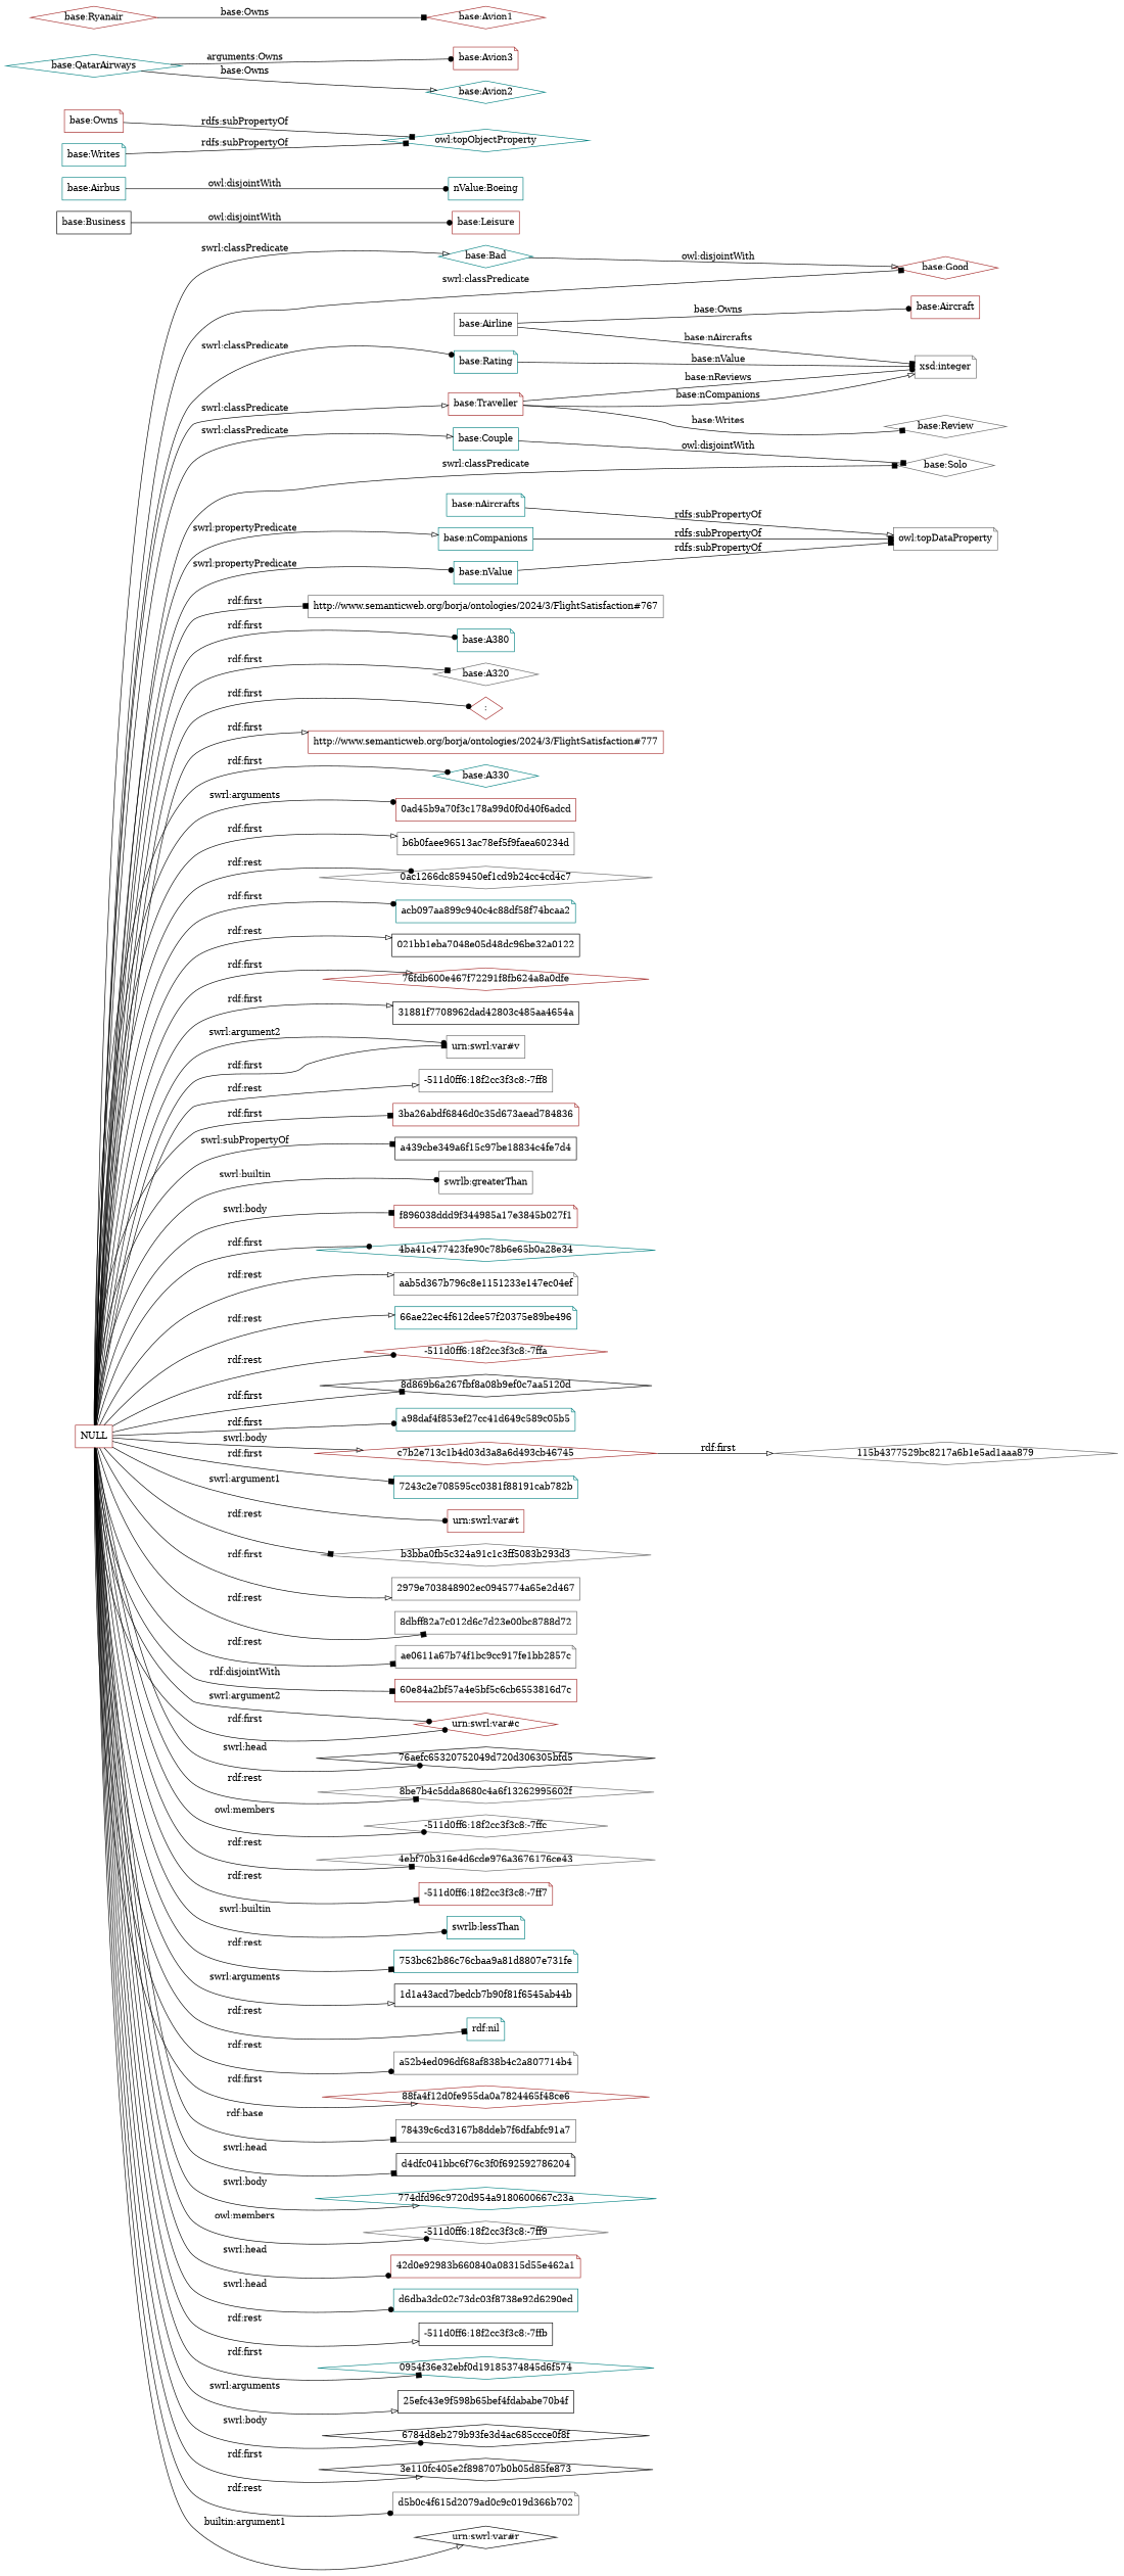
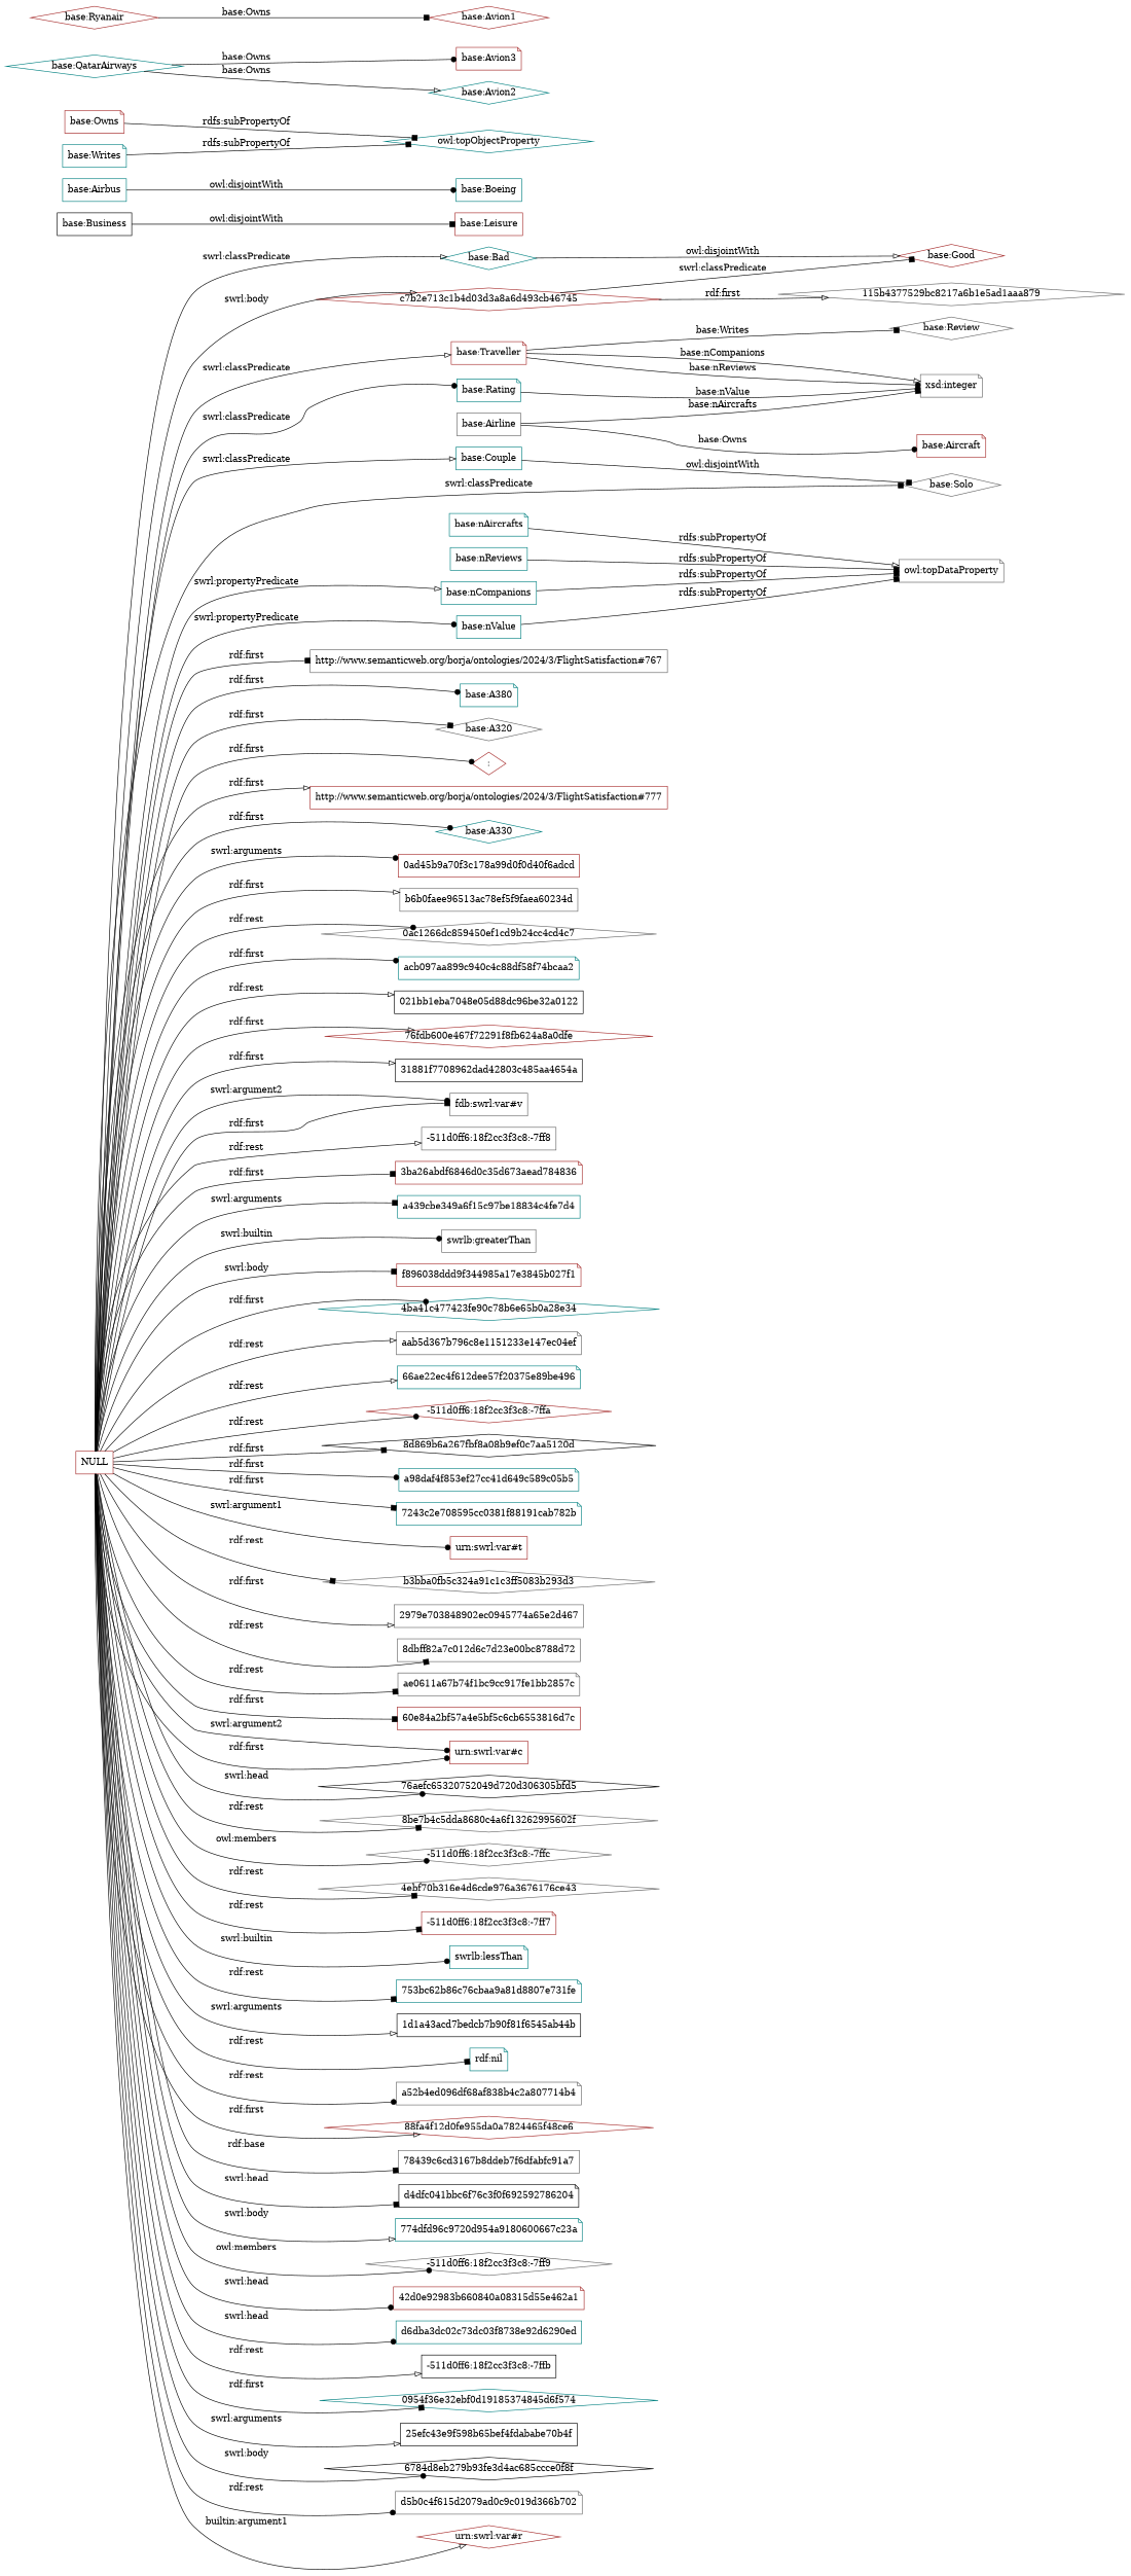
  digraph {
    rankdir=LR
    node [color=teal shape=diamond]
    edge [arrowhead=dot]
    "base:Good" [color=brown]
    "base:Bad"
    "base:Airline" [color=gray40 shape=box]
-   "base:Aircraft" [color=brown shape=box]
+   "base:Aircraft" [color=brown shape=note]
    "xsd:integer" [color=gray40 shape=note]
    "base:Traveller" [color=brown shape=note]
    "base:Review" [color=gray40]
    "base:Couple" [shape=box]
    "base:Solo" [color=gray40]
    "base:Business" [color=black shape=box]
    "base:Leisure" [color=brown shape=box]
    "base:Rating" [shape=note]
    "base:Airbus" [shape=box]
-   "base:Boeing" [shape=box label="nValue:Boeing"]
+   "base:Boeing" [shape=box]
    "base:nCompanions" [shape=box]
    "owl:topDataProperty" [color=gray40 shape=note]
    "base:Owns" [color=brown shape=note]
    "owl:topObjectProperty"
    "base:Avion3" [color=brown shape=note]
    "base:QatarAirways"
    "base:Avion2"
    "base:nValue" [shape=box]
    "base:nAircrafts" [shape=note]
    "base:Ryanair" [color=brown]
    "base:Avion1" [color=brown]
+   "base:nReviews" [shape=box]
    NULL [color=brown shape=box]
    "http://www.semanticweb.org/borja/ontologies/2024/3/FlightSatisfaction#767" [color=gray40 shape=box]
    "base:A380" [shape=note]
    "base:A320" [color=gray40]
    ":" [color=brown]
    "http://www.semanticweb.org/borja/ontologies/2024/3/FlightSatisfaction#777" [color=brown shape=box]
    "base:A330"
    "0ad45b9a70f3c178a99d0f0d40f6adcd" [color=brown shape=box]
    b6b0faee96513ac78ef5f9faea60234d [color=gray40 shape=box]
    "0ac1266dc859450ef1cd9b24cc4cd4c7" [color=gray40]
    acb097aa899c940c4c88df58f74bcaa2 [shape=note]
-   "021bb1eba7048e05d48dc96be32a0122" [color=black shape=box]
+   "021bb1eba7048e05d48dc96be32a0122" [color=black shape=box label="021bb1eba7048e05d88dc96be32a0122"]
    "76fdb600e467f72291f8fb624a8a0dfe" [color=brown]
    "31881f7708962dad42803c485aa4654a" [color=black shape=box]
-   "urn:swrl:var#v" [color=gray40 shape=box]
+   "urn:swrl:var#v" [color=gray40 shape=box label="fdb:swrl:var#v"]
    "-511d0ff6:18f2cc3f3c8:-7ff8" [color=gray40 shape=box]
    "3ba26abdf6846d0c35d673aead784836" [color=brown shape=note]
-   a439cbe349a6f15c97be18834c4fe7d4 [color=black shape=box]
+   a439cbe349a6f15c97be18834c4fe7d4 [shape=box]
    "swrlb:greaterThan" [color=gray40 shape=box]
    f896038ddd9f344985a17e3845b027f1 [color=brown shape=note]
    "4ba41c477423fe90c78b6e65b0a28e34"
    aab5d367b796c8e1151233e147ec04ef [color=gray40 shape=note]
    "66ae22ec4f612dee57f20375e89be496" [shape=note]
    "-511d0ff6:18f2cc3f3c8:-7ffa" [color=brown]
    "8d869b6a267fbf8a08b9ef0c7aa5120d" [color=black]
    a98daf4f853ef27cc41d649c589c05b5 [shape=note]
    c7b2e713c1b4d03d3a8a6d493cb46745 [color=brown]
    "7243c2e708595cc0381f88191cab782b" [shape=note]
    "urn:swrl:var#t" [color=brown shape=box]
    b3bba0fb5c324a91c1c3ff5083b293d3 [color=gray40]
    "2979e703848902ec0945774a65e2d467" [color=gray40 shape=box]
    "8dbff82a7c012d6c7d23e00bc8788d72" [color=gray40 shape=box]
    ae0611a67b74f1bc9cc917fe1bb2857c [color=gray40 shape=note]
    "60e84a2bf57a4e5bf5c6cb6553816d7c" [color=brown shape=box]
-   "urn:swrl:var#c" [color=brown]
+   "urn:swrl:var#c" [color=brown shape=box]
    "76aefc65320752049d720d306305bfd5" [color=black]
    "8be7b4c5dda8680c4a6f13262995602f" [color=gray40]
    "-511d0ff6:18f2cc3f3c8:-7ffc" [color=gray40]
    "4ebf70b316e4d6cde976a3676176ce43" [color=gray40]
    "-511d0ff6:18f2cc3f3c8:-7ff7" [color=brown shape=note]
    "swrlb:lessThan" [shape=note]
    "753bc62b86c76cbaa9a81d8807e731fe" [shape=note]
    "1d1a43acd7bedcb7b90f81f6545ab44b" [color=black shape=box]
    "rdf:nil" [shape=note]
    a52b4ed096df68af838b4c2a807714b4 [color=gray40 shape=note]
    "88fa4f12d0fe955da0a7824465f48ce6" [color=brown]
    "78439c6cd3167b8ddeb7f6dfabfc91a7" [color=gray40 shape=box]
    d4dfc041bbc6f76c3f0f692592786204 [color=black shape=note]
-   "774dfd96c9720d954a9180600667c23a"
+   "774dfd96c9720d954a9180600667c23a" [shape=note]
    "-511d0ff6:18f2cc3f3c8:-7ff9" [color=gray40]
    "42d0e92983b660840a08315d55e462a1" [color=brown shape=note]
    d6dba3dc02c73dc03f8738e92d6290ed [shape=box]
    "-511d0ff6:18f2cc3f3c8:-7ffb" [color=black shape=box]
    "0954f36e32ebf0d19185374845d6f574"
    "25efc43e9f598b65bef4fdababe70b4f" [color=black shape=box]
    "6784d8eb279b93fe3d4ac685ccce0f8f" [color=black]
-   "3e110fc405e2f898707b0b05d85fe873" [color=black]
    d5b0c4f615d2079ad0c9c019d366b702 [color=gray40 shape=note]
-   "urn:swrl:var#r" [color=black]
+   "urn:swrl:var#r" [color=brown]
    "115b4377529bc8217a6b1e5ad1aaa879" [color=gray40]
    "base:Writes" [shape=note]
    "base:Bad" -> "base:Good" [arrowhead=onormal label="owl:disjointWith"]
    "base:Airline" -> "base:Aircraft" [label="base:Owns"]
    "base:Airline" -> "xsd:integer" [arrowhead=box label="base:nAircrafts"]
    "base:Traveller" -> "xsd:integer" [label="base:nReviews"]
    "base:Traveller" -> "xsd:integer" [arrowhead=onormal label="base:nCompanions"]
    "base:Traveller" -> "base:Review" [arrowhead=box label="base:Writes"]
    "base:Couple" -> "base:Solo" [arrowhead=box label="owl:disjointWith"]
-   "base:Business" -> "base:Leisure" [label="owl:disjointWith"]
+   "base:Business" -> "base:Leisure" [arrowhead=box label="owl:disjointWith"]
    "base:Rating" -> "xsd:integer" [label="base:nValue"]
    "base:Airbus" -> "base:Boeing" [label="owl:disjointWith"]
    "base:nCompanions" -> "owl:topDataProperty" [arrowhead=box label="rdfs:subPropertyOf"]
    "base:Owns" -> "owl:topObjectProperty" [arrowhead=box label="rdfs:subPropertyOf"]
-   "base:QatarAirways" -> "base:Avion3" [label="arguments:Owns"]
+   "base:QatarAirways" -> "base:Avion3" [label="base:Owns"]
    "base:QatarAirways" -> "base:Avion2" [arrowhead=onormal label="base:Owns"]
    "base:nValue" -> "owl:topDataProperty" [arrowhead=box label="rdfs:subPropertyOf"]
    "base:nAircrafts" -> "owl:topDataProperty" [arrowhead=onormal label="rdfs:subPropertyOf"]
    "base:Ryanair" -> "base:Avion1" [arrowhead=box label="base:Owns"]
-   NULL -> "base:Good" [arrowhead=box label="swrl:classPredicate"]
+   "base:nReviews" -> "owl:topDataProperty" [arrowhead=box label="rdfs:subPropertyOf"]
+   c7b2e713c1b4d03d3a8a6d493cb46745 -> "base:Good" [arrowhead=box label="swrl:classPredicate"]
    NULL -> "base:Bad" [arrowhead=onormal label="swrl:classPredicate"]
    NULL -> "base:Traveller" [arrowhead=onormal label="swrl:classPredicate"]
    NULL -> "base:Couple" [arrowhead=onormal label="swrl:classPredicate"]
    NULL -> "base:Solo" [arrowhead=box label="swrl:classPredicate"]
    NULL -> "base:Rating" [label="swrl:classPredicate"]
    NULL -> "base:nCompanions" [arrowhead=onormal label="swrl:propertyPredicate"]
    NULL -> "base:nValue" [label="swrl:propertyPredicate"]
    NULL -> "http://www.semanticweb.org/borja/ontologies/2024/3/FlightSatisfaction#767" [arrowhead=box label="rdf:first"]
    NULL -> "base:A380" [label="rdf:first"]
    NULL -> "base:A320" [arrowhead=box label="rdf:first"]
    NULL -> ":" [label="rdf:first"]
    NULL -> "http://www.semanticweb.org/borja/ontologies/2024/3/FlightSatisfaction#777" [arrowhead=onormal label="rdf:first"]
    NULL -> "base:A330" [label="rdf:first"]
    NULL -> "0ad45b9a70f3c178a99d0f0d40f6adcd" [label="swrl:arguments"]
    NULL -> b6b0faee96513ac78ef5f9faea60234d [arrowhead=onormal label="rdf:first"]
    NULL -> "0ac1266dc859450ef1cd9b24cc4cd4c7" [label="rdf:rest"]
    NULL -> acb097aa899c940c4c88df58f74bcaa2 [label="rdf:first"]
    NULL -> "021bb1eba7048e05d48dc96be32a0122" [arrowhead=onormal label="rdf:rest"]
    NULL -> "76fdb600e467f72291f8fb624a8a0dfe" [arrowhead=onormal label="rdf:first"]
    NULL -> "31881f7708962dad42803c485aa4654a" [arrowhead=onormal label="rdf:first"]
    NULL -> "urn:swrl:var#v" [label="swrl:argument2"]
    NULL -> "urn:swrl:var#v" [arrowhead=box label="rdf:first"]
    NULL -> "-511d0ff6:18f2cc3f3c8:-7ff8" [arrowhead=onormal label="rdf:rest"]
    NULL -> "3ba26abdf6846d0c35d673aead784836" [arrowhead=box label="rdf:first"]
-   NULL -> a439cbe349a6f15c97be18834c4fe7d4 [arrowhead=box label="swrl:subPropertyOf"]
+   NULL -> a439cbe349a6f15c97be18834c4fe7d4 [arrowhead=box label="swrl:arguments"]
    NULL -> "swrlb:greaterThan" [label="swrl:builtin"]
    NULL -> f896038ddd9f344985a17e3845b027f1 [arrowhead=box label="swrl:body"]
    NULL -> "4ba41c477423fe90c78b6e65b0a28e34" [label="rdf:first"]
    NULL -> aab5d367b796c8e1151233e147ec04ef [arrowhead=onormal label="rdf:rest"]
    NULL -> "66ae22ec4f612dee57f20375e89be496" [arrowhead=onormal label="rdf:rest"]
    NULL -> "-511d0ff6:18f2cc3f3c8:-7ffa" [label="rdf:rest"]
    NULL -> "8d869b6a267fbf8a08b9ef0c7aa5120d" [arrowhead=box label="rdf:first"]
    NULL -> a98daf4f853ef27cc41d649c589c05b5 [label="rdf:first"]
    NULL -> c7b2e713c1b4d03d3a8a6d493cb46745 [arrowhead=onormal label="swrl:body"]
    NULL -> "7243c2e708595cc0381f88191cab782b" [arrowhead=box label="rdf:first"]
    NULL -> "urn:swrl:var#t" [label="swrl:argument1"]
    NULL -> b3bba0fb5c324a91c1c3ff5083b293d3 [arrowhead=box label="rdf:rest"]
    NULL -> "2979e703848902ec0945774a65e2d467" [arrowhead=onormal label="rdf:first"]
    NULL -> "8dbff82a7c012d6c7d23e00bc8788d72" [arrowhead=box label="rdf:rest"]
    NULL -> ae0611a67b74f1bc9cc917fe1bb2857c [arrowhead=box label="rdf:rest"]
-   NULL -> "60e84a2bf57a4e5bf5c6cb6553816d7c" [arrowhead=box label="rdf:disjointWith"]
+   NULL -> "60e84a2bf57a4e5bf5c6cb6553816d7c" [arrowhead=box label="rdf:first"]
    NULL -> "urn:swrl:var#c" [label="swrl:argument2"]
    NULL -> "urn:swrl:var#c" [label="rdf:first"]
    NULL -> "76aefc65320752049d720d306305bfd5" [label="swrl:head"]
    NULL -> "8be7b4c5dda8680c4a6f13262995602f" [arrowhead=box label="rdf:rest"]
    NULL -> "-511d0ff6:18f2cc3f3c8:-7ffc" [label="owl:members"]
    NULL -> "4ebf70b316e4d6cde976a3676176ce43" [arrowhead=box label="rdf:rest"]
    NULL -> "-511d0ff6:18f2cc3f3c8:-7ff7" [arrowhead=box label="rdf:rest"]
    NULL -> "swrlb:lessThan" [label="swrl:builtin"]
    NULL -> "753bc62b86c76cbaa9a81d8807e731fe" [arrowhead=box label="rdf:rest"]
    NULL -> "1d1a43acd7bedcb7b90f81f6545ab44b" [arrowhead=onormal label="swrl:arguments"]
    NULL -> "rdf:nil" [arrowhead=box label="rdf:rest"]
    NULL -> a52b4ed096df68af838b4c2a807714b4 [label="rdf:rest"]
    NULL -> "88fa4f12d0fe955da0a7824465f48ce6" [arrowhead=onormal label="rdf:first"]
    NULL -> "78439c6cd3167b8ddeb7f6dfabfc91a7" [arrowhead=box label="rdf:base"]
    NULL -> d4dfc041bbc6f76c3f0f692592786204 [arrowhead=box label="swrl:head"]
    NULL -> "774dfd96c9720d954a9180600667c23a" [arrowhead=onormal label="swrl:body"]
    NULL -> "-511d0ff6:18f2cc3f3c8:-7ff9" [label="owl:members"]
    NULL -> "42d0e92983b660840a08315d55e462a1" [label="swrl:head"]
    NULL -> d6dba3dc02c73dc03f8738e92d6290ed [label="swrl:head"]
    NULL -> "-511d0ff6:18f2cc3f3c8:-7ffb" [arrowhead=onormal label="rdf:rest"]
    NULL -> "0954f36e32ebf0d19185374845d6f574" [arrowhead=box label="rdf:first"]
    NULL -> "25efc43e9f598b65bef4fdababe70b4f" [arrowhead=onormal label="swrl:arguments"]
    NULL -> "6784d8eb279b93fe3d4ac685ccce0f8f" [label="swrl:body"]
-   NULL -> "3e110fc405e2f898707b0b05d85fe873" [arrowhead=onormal label="rdf:first"]
    NULL -> d5b0c4f615d2079ad0c9c019d366b702 [label="rdf:rest"]
    NULL -> "urn:swrl:var#r" [arrowhead=onormal label="builtin:argument1"]
    c7b2e713c1b4d03d3a8a6d493cb46745 -> "115b4377529bc8217a6b1e5ad1aaa879" [arrowhead=onormal label="rdf:first"]
    "base:Writes" -> "owl:topObjectProperty" [arrowhead=box label="rdfs:subPropertyOf"]
  }
